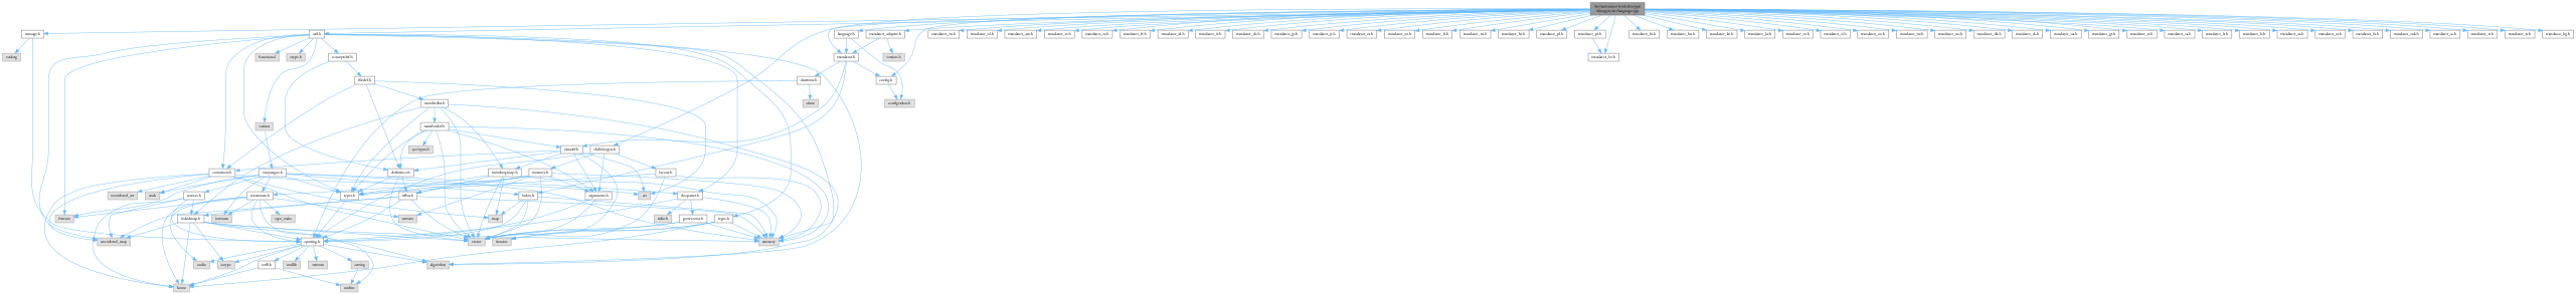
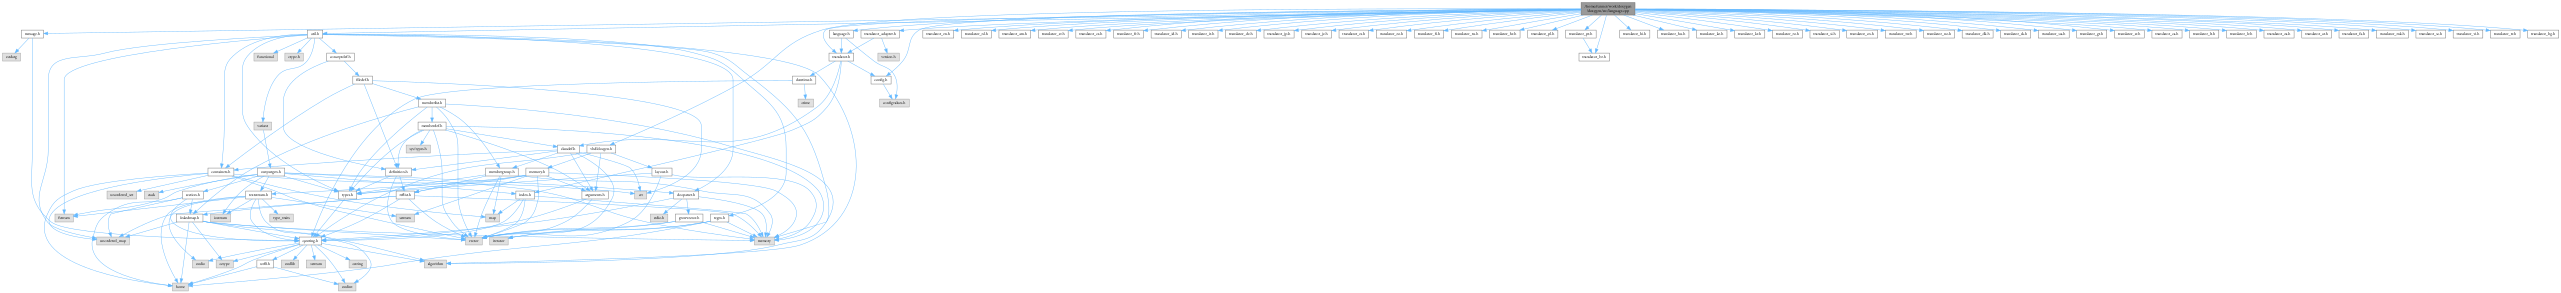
  digraph {
    fontname="EB Garamond"
    node [color=grey40 fillcolor=white fontname="EB Garamond" fontsize=10 shape=box style=filled]
    edge [color=steelblue1 fontname="EB Garamond" fontsize=10 labelfontname=Helvetica labelfontsize=10 style=solid]
    n1 [color=gray40 fillcolor=grey60 fontcolor=black height=0.2 label="/home/runner/work/doxygen\l/doxygen/src/language.cpp" width=0.4]
    n2 [height=0.2 label="message.h" width=0.4]
    n3 [height=0.2 label="config.h" width=0.4]
    n4 [height=0.2 label="util.h" width=0.4]
    n5 [height=0.2 label="language.h" width=0.4]
    n6 [height=0.2 label="translator.h" width=0.4]
    n7 [height=0.2 label="vhdldocgen.h" width=0.4]
    n8 [height=0.2 label="translator_en.h" width=0.4]
    n9 [height=0.2 label="translator_adapter.h" width=0.4]
    n10 [height=0.2 label="translator_nl.h" width=0.4]
    n11 [height=0.2 label="translator_am.h" width=0.4]
    n12 [height=0.2 label="translator_sv.h" width=0.4]
    n13 [height=0.2 label="translator_cz.h" width=0.4]
    n14 [height=0.2 label="translator_fr.h" width=0.4]
    n15 [height=0.2 label="translator_id.h" width=0.4]
    n16 [height=0.2 label="translator_it.h" width=0.4]
    n17 [height=0.2 label="translator_de.h" width=0.4]
    n18 [height=0.2 label="translator_jp.h" width=0.4]
    n19 [height=0.2 label="translator_je.h" width=0.4]
    n20 [height=0.2 label="translator_es.h" width=0.4]
    n21 [height=0.2 label="translator_eo.h" width=0.4]
    n22 [height=0.2 label="translator_fi.h" width=0.4]
    n23 [height=0.2 label="translator_ru.h" width=0.4]
    n24 [height=0.2 label="translator_hr.h" width=0.4]
    n25 [height=0.2 label="translator_pl.h" width=0.4]
    n26 [height=0.2 label="translator_pt.h" width=0.4]
    n27 [height=0.2 label="translator_br.h" width=0.4]
    n28 [height=0.2 label="translator_hi.h" width=0.4]
    n29 [height=0.2 label="translator_hu.h" width=0.4]
    n30 [height=0.2 label="translator_ke.h" width=0.4]
    n31 [height=0.2 label="translator_kr.h" width=0.4]
    n32 [height=0.2 label="translator_ro.h" width=0.4]
    n33 [height=0.2 label="translator_si.h" width=0.4]
    n34 [height=0.2 label="translator_cn.h" width=0.4]
    n35 [height=0.2 label="translator_tw.h" width=0.4]
    n36 [height=0.2 label="translator_no.h" width=0.4]
    n37 [height=0.2 label="translator_dk.h" width=0.4]
    n38 [height=0.2 label="translator_sk.h" width=0.4]
    n39 [height=0.2 label="translator_ua.h" width=0.4]
    n40 [height=0.2 label="translator_gr.h" width=0.4]
    n41 [height=0.2 label="translator_sr.h" width=0.4]
    n42 [height=0.2 label="translator_ca.h" width=0.4]
    n43 [height=0.2 label="translator_lt.h" width=0.4]
    n44 [height=0.2 label="translator_lv.h" width=0.4]
    n45 [height=0.2 label="translator_za.h" width=0.4]
    n46 [height=0.2 label="translator_ar.h" width=0.4]
    n47 [height=0.2 label="translator_fa.h" width=0.4]
    n48 [height=0.2 label="translator_mk.h" width=0.4]
    n49 [height=0.2 label="translator_sc.h" width=0.4]
    n50 [height=0.2 label="translator_vi.h" width=0.4]
    n51 [height=0.2 label="translator_tr.h" width=0.4]
    n52 [height=0.2 label="translator_bg.h" width=0.4]
    n53 [color=grey60 fillcolor="#E0E0E0" height=0.2 label=cstdarg width=0.4]
    n54 [height=0.2 label="qcstring.h" width=0.4]
    n55 [color=grey60 fillcolor="#E0E0E0" height=0.2 label="configvalues.h" width=0.4]
    n56 [color=grey60 fillcolor="#E0E0E0" height=0.2 label=algorithm width=0.4]
    n57 [color=grey60 fillcolor="#E0E0E0" height=0.2 label=memory width=0.4]
    n58 [color=grey60 fillcolor="#E0E0E0" height=0.2 label=unordered_map width=0.4]
    n59 [color=grey60 fillcolor="#E0E0E0" height=0.2 label=functional width=0.4]
    n60 [color=grey60 fillcolor="#E0E0E0" height=0.2 label=fstream width=0.4]
    n61 [color=grey60 fillcolor="#E0E0E0" height=0.2 label=variant width=0.4]
    n62 [color=grey60 fillcolor="#E0E0E0" height=0.2 label="ctype.h" width=0.4]
    n63 [height=0.2 label="types.h" width=0.4]
    n64 [height=0.2 label="docparser.h" width=0.4]
    n65 [height=0.2 label="containers.h" width=0.4]
    n66 [height=0.2 label="regex.h" width=0.4]
    n67 [height=0.2 label="conceptdef.h" width=0.4]
    n68 [height=0.2 label="index.h" width=0.4]
    n69 [height=0.2 label="classdef.h" width=0.4]
    n70 [height=0.2 label="datetime.h" width=0.4]
    n71 [height=0.2 label="arguments.h" width=0.4]
    n72 [height=0.2 label="layout.h" width=0.4]
    n73 [height=0.2 label="memory.h" width=0.4]
    n74 [color=grey60 fillcolor="#E0E0E0" height=0.2 label="version.h" width=0.4]
    n75 [color=grey60 fillcolor="#E0E0E0" height=0.2 label=home width=0.4]
    n76 [color=grey60 fillcolor="#E0E0E0" height=0.2 label=cctype width=0.4]
    n77 [color=grey60 fillcolor="#E0E0E0" height=0.2 label=cstring width=0.4]
    n78 [color=grey60 fillcolor="#E0E0E0" height=0.2 label=cstdio width=0.4]
    n79 [color=grey60 fillcolor="#E0E0E0" height=0.2 label=cstdlib width=0.4]
    n80 [color=grey60 fillcolor="#E0E0E0" height=0.2 label=cstdint width=0.4]
    n81 [color=grey60 fillcolor="#E0E0E0" height=0.2 label=ostream width=0.4]
    n82 [height=0.2 label="utf8.h" width=0.4]
    n83 [height=0.2 label="outputgen.h" width=0.4]
    n84 [color=grey60 fillcolor="#E0E0E0" height=0.2 label="stdio.h" width=0.4]
    n85 [height=0.2 label="growvector.h" width=0.4]
    n86 [color=grey60 fillcolor="#E0E0E0" height=0.2 label=vector width=0.4]
    n87 [color=grey60 fillcolor="#E0E0E0" height=0.2 label=set width=0.4]
    n88 [color=grey60 fillcolor="#E0E0E0" height=0.2 label=map width=0.4]
    n89 [color=grey60 fillcolor="#E0E0E0" height=0.2 label=unordered_set width=0.4]
    n90 [color=grey60 fillcolor="#E0E0E0" height=0.2 label=stack width=0.4]
    n91 [color=grey60 fillcolor="#E0E0E0" height=0.2 label=iostream width=0.4]
    n92 [height=0.2 label="section.h" width=0.4]
    n93 [height=0.2 label="textstream.h" width=0.4]
    n94 [color=grey60 fillcolor="#E0E0E0" height=0.2 label=iterator width=0.4]
    n95 [height=0.2 label="definition.h" width=0.4]
    n96 [height=0.2 label="filedef.h" width=0.4]
    n97 [height=0.2 label="linkedmap.h" width=0.4]
    n98 [color=grey60 fillcolor="#E0E0E0" height=0.2 label=sstream width=0.4]
    n99 [color=grey60 fillcolor="#E0E0E0" height=0.2 label=type_traits width=0.4]
    n100 [height=0.2 label="reflist.h" width=0.4]
    n101 [height=0.2 label="memberlist.h" width=0.4]
    n102 [height=0.2 label="memberdef.h" width=0.4]
    n103 [height=0.2 label="membergroup.h" width=0.4]
    n104 [color=grey60 fillcolor="#E0E0E0" height=0.2 label="sys/types.h" width=0.4]
    n105 [color=grey60 fillcolor="#E0E0E0" height=0.2 label=ctime width=0.4]
    n1 -> n2
    n1 -> n3
    n1 -> n4
    n1 -> n5
    n1 -> n6
    n1 -> n7
    n1 -> n8
    n1 -> n9
    n1 -> n10
    n1 -> n11
    n1 -> n12
    n1 -> n13
    n1 -> n14
    n1 -> n15
    n1 -> n16
    n1 -> n17
    n1 -> n18
    n1 -> n19
    n1 -> n20
    n1 -> n21
    n1 -> n22
    n1 -> n23
    n1 -> n24
    n1 -> n25
    n1 -> n26
    n1 -> n27
    n1 -> n28
    n1 -> n29
    n1 -> n30
    n1 -> n31
    n1 -> n32
    n1 -> n33
    n1 -> n34
    n1 -> n35
    n1 -> n36
    n1 -> n37
    n1 -> n38
    n1 -> n39
    n1 -> n40
    n1 -> n41
    n1 -> n42
    n1 -> n43
    n1 -> n44
    n1 -> n45
    n1 -> n46
    n1 -> n47
    n1 -> n48
    n1 -> n49
    n1 -> n50
    n1 -> n51
    n1 -> n52
    n2 -> n53
    n2 -> n54
    n3 -> n55
    n4 -> n56
    n4 -> n57
    n4 -> n58
    n4 -> n59
    n4 -> n60
    n4 -> n61
    n4 -> n62
    n4 -> n63
    n4 -> n64
    n4 -> n65
    n4 -> n66
    n4 -> n67
    n5 -> n6
    n5 -> n55
    n6 -> n3
    n6 -> n68
    n6 -> n69
    n6 -> n70
    n7 -> n54
    n7 -> n71
    n7 -> n72
    n7 -> n73
    n9 -> n6
    n9 -> n74
    n26 -> n27
    n54 -> n56
    n54 -> n75
    n54 -> n76
    n54 -> n77
    n54 -> n78
    n54 -> n79
-   n77 -> n80
+   n54 -> n80
    n54 -> n81
    n54 -> n82
    n61 -> n83
    n63 -> n54
    n64 -> n54
    n64 -> n57
    n64 -> n84
    n64 -> n85
    n65 -> n58
    n65 -> n75
    n65 -> n86
    n65 -> n87
    n65 -> n88
    n65 -> n89
-   n65 -> n90
    n66 -> n57
    n66 -> n75
    n66 -> n86
    n66 -> n94
    n67 -> n95
    n67 -> n96
    n68 -> n54
    n68 -> n57
    n68 -> n86
    n68 -> n88
    n69 -> n65
    n69 -> n71
    n69 -> n86
    n69 -> n87
    n69 -> n95
    n69 -> n103
    n70 -> n54
    n70 -> n105
    n71 -> n54
    n71 -> n86
    n72 -> n57
    n72 -> n63
    n72 -> n86
    n73 -> n57
    n73 -> n63
    n73 -> n71
    n73 -> n86
    n73 -> n93
    n73 -> n98
    n73 -> n100
    n82 -> n75
    n82 -> n80
    n83 -> n57
    n83 -> n60
    n83 -> n63
    n83 -> n64
    n83 -> n68
    n83 -> n90
    n83 -> n91
    n83 -> n92
    n83 -> n93
    n85 -> n57
    n85 -> n86
    n85 -> n94
    n92 -> n54
    n92 -> n58
    n92 -> n75
    n92 -> n97
    n93 -> n54
    n93 -> n60
    n93 -> n75
    n93 -> n78
    n93 -> n80
    n93 -> n91
    n93 -> n98
    n93 -> n99
    n95 -> n63
    n95 -> n86
    n95 -> n100
    n96 -> n65
    n96 -> n87
    n96 -> n95
    n96 -> n101
    n97 -> n54
    n97 -> n56
    n97 -> n57
    n97 -> n58
    n97 -> n75
    n97 -> n76
    n97 -> n86
    n100 -> n54
    n100 -> n57
    n100 -> n58
    n100 -> n86
    n100 -> n97
    n101 -> n56
    n101 -> n63
    n101 -> n86
    n101 -> n97
    n101 -> n102
    n101 -> n103
    n102 -> n57
    n102 -> n63
    n102 -> n69
    n102 -> n71
    n102 -> n86
    n102 -> n95
    n102 -> n104
    n103 -> n57
    n103 -> n63
    n103 -> n86
    n103 -> n88
    n103 -> n100
  }
